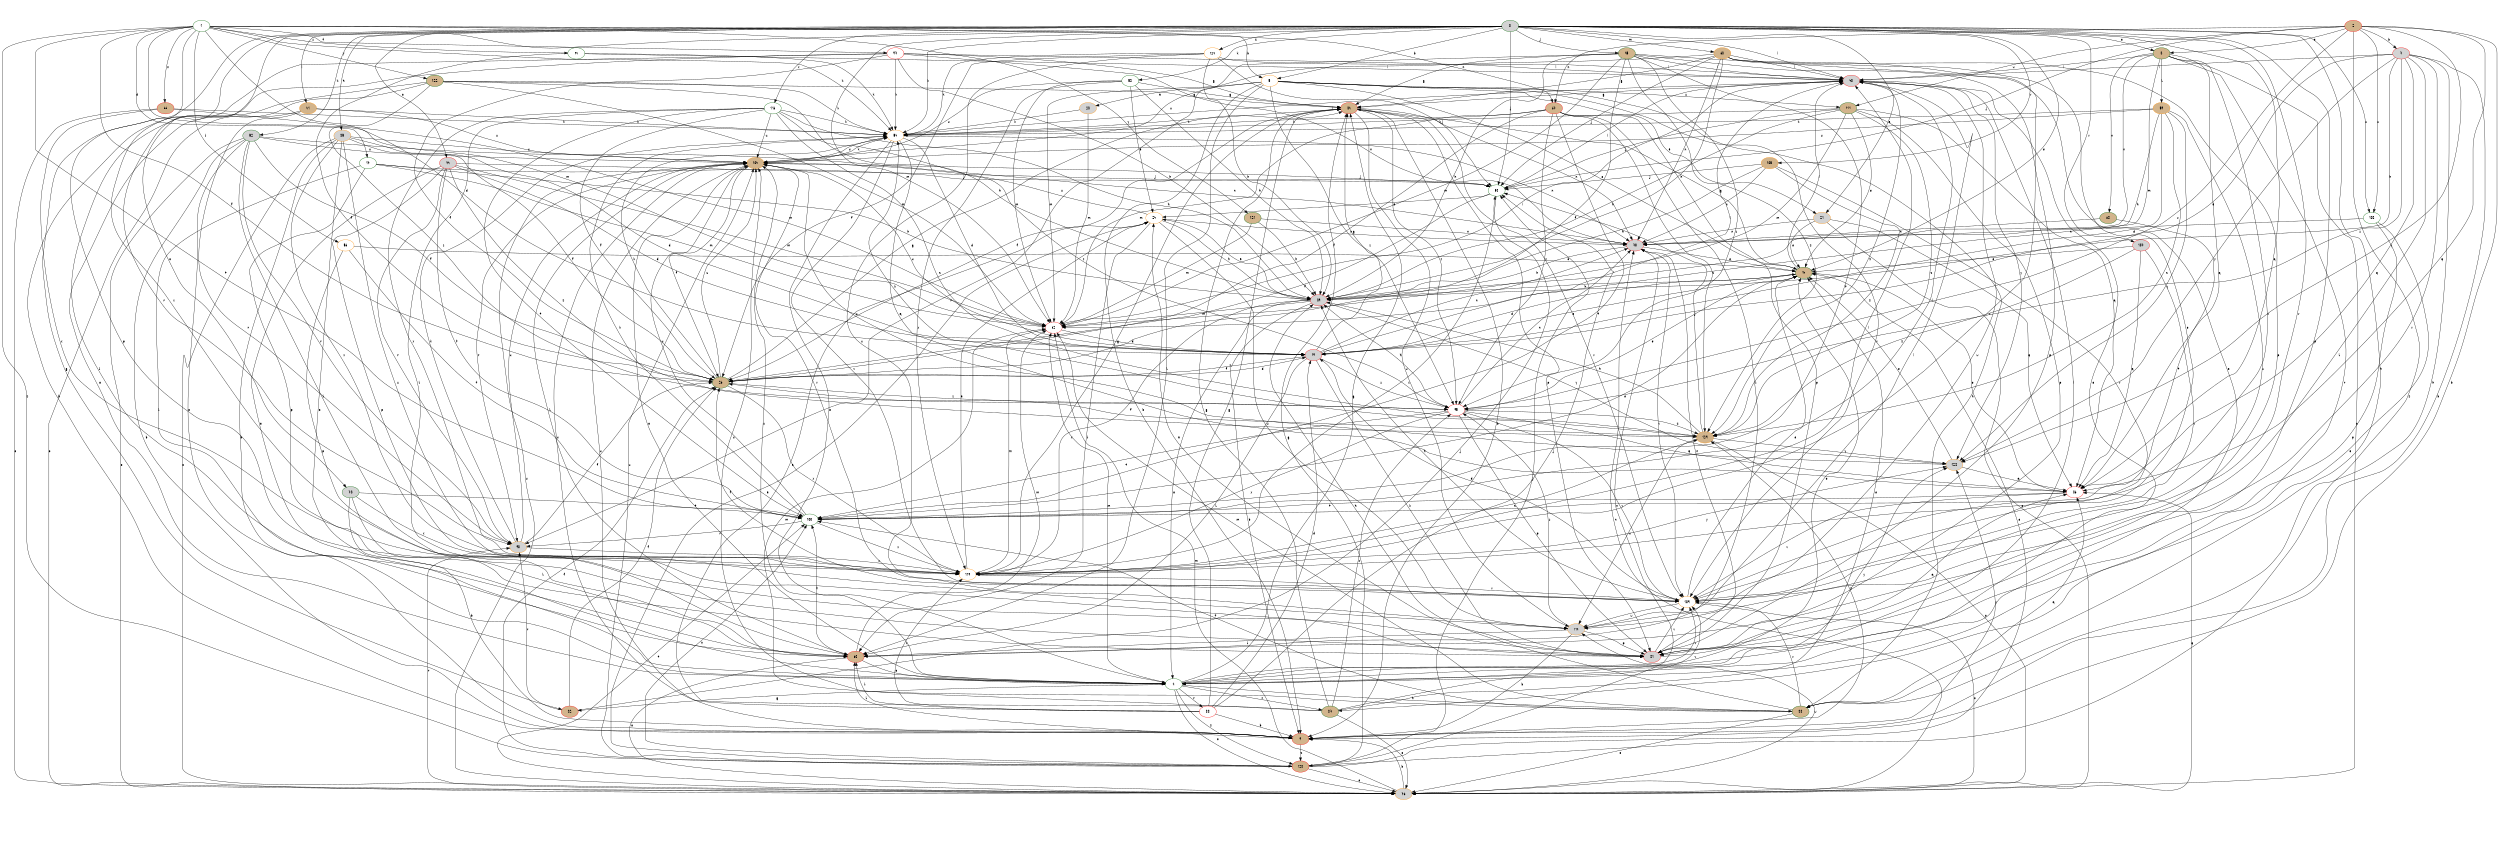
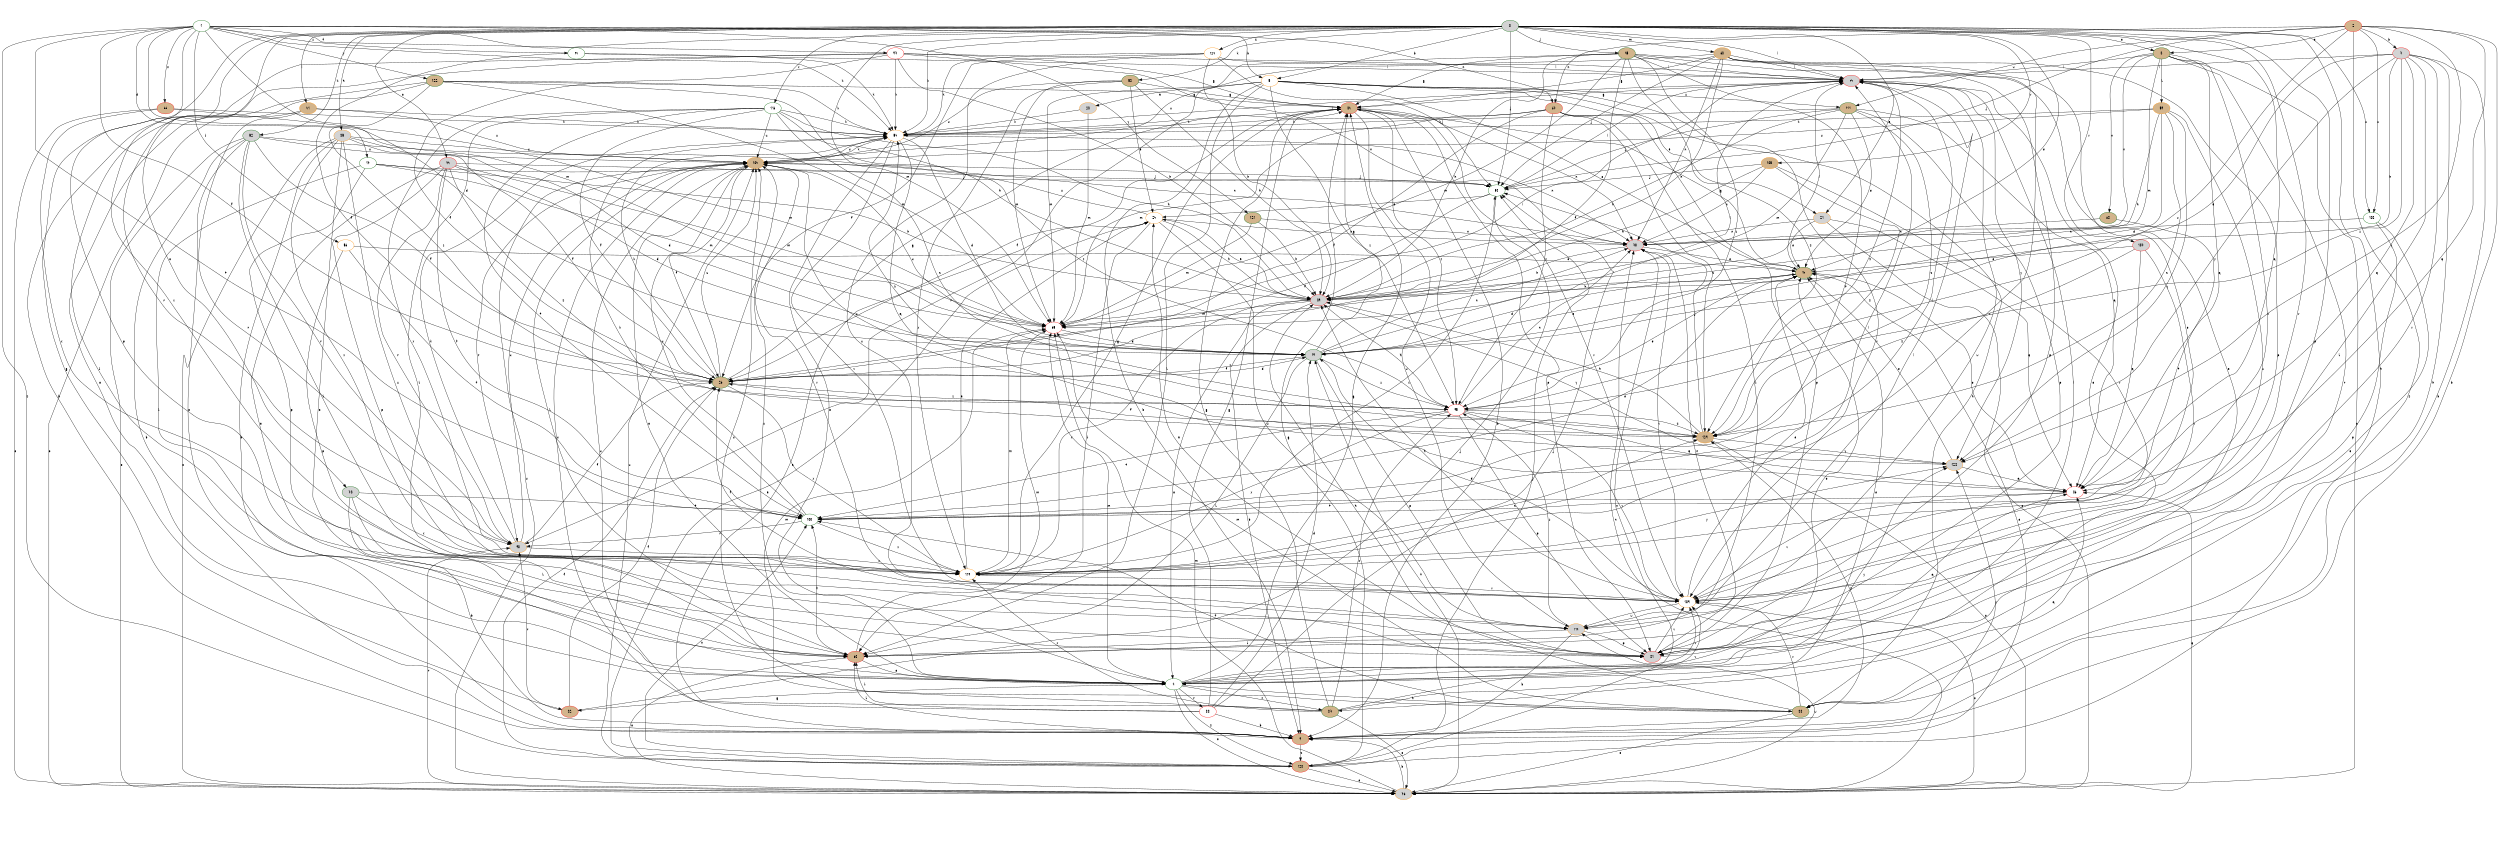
  strict digraph {
    fontname="Patrick Hand"
    node [color=darkgreen fillcolor=tan fontname="Patrick Hand" style=filled]
    edge [fontname="Patrick Hand"]
    0 [fillcolor=lightgrey]
    3
    5 [color=darkorange fillcolor=white]
    14
    21 [color=darkorange fillcolor=lightgrey]
    32 [color=red]
    35 [color=darkorange fillcolor=lightgrey]
    38
    41 [color=darkorange]
-   44 [color=red fillcolor=lightgrey label=40]
+   44 [color=red fillcolor=lightgrey]
    45
    50 [fillcolor=white]
    52 [fillcolor=lightgrey]
-   53 [fillcolor=white]
+   53
    54 [color=darkorange fillcolor=white]
    63 [color=darkorange]
-   65 [color=red fillcolor=white label=62]
+   65 [color=red fillcolor=white]
    73 [fillcolor=lightgrey]
    74 [color=red fillcolor=lightgrey]
    81 [color=red fillcolor=lightgrey]
    86 [color=red fillcolor=white]
    103 [fillcolor=white]
    105 [color=darkorange]
    107 [color=red fillcolor=lightgrey]
    109 [color=darkorange fillcolor=white]
    116 [fillcolor=white]
    119 [color=darkorange fillcolor=white]
    124 [color=darkorange fillcolor=white]
    59 [color=darkorange]
    68
    70 [color=red fillcolor=lightgrey]
    76 [color=darkorange fillcolor=lightgrey]
    87
    9 [color=red]
    95 [color=red fillcolor=white]
    111
    23 [color=darkorange fillcolor=lightgrey]
    60 [color=red]
-   19 [color=red fillcolor=lightgrey]
+   19 [fillcolor=lightgrey]
    34 [color=red]
    39 [color=red fillcolor=lightgrey]
    n42 [label=26]
    90 [color=darkorange fillcolor=lightgrey]
    4 [fillcolor=white]
    104 [color=darkorange]
    114 [color=darkorange fillcolor=lightgrey]
    100 [fillcolor=white]
    123 [color=darkorange fillcolor=lightgrey]
    129 [color=darkorange]
    24 [color=darkorange fillcolor=white]
    1 [fillcolor=white]
    17 [fillcolor=white]
    56 [color=darkorange fillcolor=white]
    66 [color=red]
    67 [color=red]
    94 [fillcolor=white]
    97 [color=red fillcolor=white]
    121
    122
    128 [color=red]
    2 [color=red]
    7 [color=red fillcolor=lightgrey]
    88 [color=red fillcolor=white]
    0 -> 3 [label=a]
    0 -> 5 [label=b]
    0 -> 14 [label=c]
    0 -> 21 [label=e]
    0 -> 32 [label=g]
    0 -> 35 [label=h]
    0 -> 38 [label=h]
    0 -> 41 [label=i]
    0 -> 44 [label=i]
    0 -> 45 [label=j]
    0 -> 50 [label=j]
    0 -> 52 [label=k]
    0 -> 53 [label=k]
    0 -> 54 [label=k]
    0 -> 63 [label=m]
    0 -> 65 [label=m]
    0 -> 73 [label=o]
    0 -> 74 [label=o]
    0 -> 81 [label=p]
    0 -> 86 [label=q]
    0 -> 103 [label=u]
    0 -> 105 [label=v]
    0 -> 107 [label=v]
    0 -> 109 [label=v]
    0 -> 116 [label=x]
    0 -> 119 [label=x]
    0 -> 124 [label=z]
    3 -> 44 [label=i]
    3 -> 65 [label=m]
    3 -> 86 [label=q]
    3 -> 119 [label=x]
    3 -> 59 [label=l]
    3 -> 68 [label=n]
    3 -> 70 [label=n]
    3 -> 76 [label=o]
    3 -> 87 [label=r]
    5 -> 14 [label=c]
    5 -> 21 [label=e]
    5 -> 38 [label=h]
    5 -> 65 [label=m]
    5 -> 109 [label=v]
    5 -> 9 [label=b]
    5 -> 95 [label=s]
    5 -> 111 [label=w]
    5 -> 23 [label=e]
    5 -> 60 [label=l]
    14 -> 44 [label=i]
    14 -> 19 [label=d]
    14 -> 34 [label=g]
    14 -> 39 [label=h]
    21 -> 14 [label=c]
    21 -> 86 [label=q]
    21 -> 70 [label=n]
    21 -> 76 [label=o]
    32 -> 50 [label=j]
    32 -> n42 [label=f]
    32 -> 90 [label=r]
    35 -> 119 [label=x]
    35 -> 76 [label=o]
    35 -> 9 [label=b]
    35 -> 19 [label=d]
    35 -> n42 [label=f]
    35 -> 4 [label=a]
    35 -> 104 [label=u]
    35 -> 114 [label=w]
    38 -> 65 [label=m]
    38 -> 86 [label=q]
    38 -> 109 [label=v]
    38 -> 76 [label=o]
    38 -> 39 [label=h]
    38 -> 104 [label=u]
    38 -> 100 [label=t]
    41 -> 54 [label=k]
    41 -> 76 [label=o]
    41 -> 90 [label=r]
    41 -> 104 [label=u]
    44 -> 34 [label=g]
    44 -> 4 [label=a]
    44 -> 114 [label=w]
    44 -> 123 [label=y]
    44 -> 129 [label=z]
    45 -> 44 [label=i]
    45 -> 65 [label=m]
    45 -> 81 [label=p]
    45 -> 95 [label=s]
    45 -> 34 [label=g]
    45 -> 39 [label=h]
    45 -> n42 [label=f]
    45 -> 90 [label=r]
    45 -> 4 [label=a]
    45 -> 100 [label=t]
    45 -> 129 [label=z]
    50 -> 44 [label=i]
    50 -> 119 [label=x]
    50 -> n42 [label=f]
    50 -> 24 [label=e]
    52 -> 70 [label=n]
    52 -> 76 [label=o]
    52 -> 9 [label=b]
    52 -> 60 [label=l]
    52 -> n42 [label=f]
    52 -> 90 [label=r]
    52 -> 4 [label=a]
    52 -> 104 [label=u]
    53 -> 65 [label=m]
    53 -> 119 [label=x]
    53 -> 34 [label=g]
    53 -> 39 [label=h]
    53 -> 104 [label=u]
    53 -> 24 [label=e]
    54 -> 44 [label=i]
    54 -> 86 [label=q]
    54 -> 109 [label=v]
    54 -> 70 [label=n]
    54 -> 19 [label=d]
    54 -> 4 [label=a]
    54 -> 104 [label=u]
    63 -> 44 [label=i]
    63 -> 50 [label=j]
    63 -> 81 [label=p]
    63 -> 109 [label=o]
    63 -> 119 [label=x]
    63 -> 70 [label=n]
    63 -> 34 [label=g]
    63 -> 39 [label=h]
    63 -> 104 [label=u]
    65 -> 44 [label=i]
    65 -> 19 [label=d]
    73 -> 119 [label=x]
    73 -> 9 [label=b]
    73 -> 60 [label=l]
    73 -> 100 [label=t]
    74 -> 50 [label=j]
    74 -> 65 [label=m]
    74 -> 81 [label=p]
    74 -> 19 [label=d]
    74 -> 90 [label=r]
    74 -> 4 [label=a]
    74 -> 100 [label=t]
    74 -> 129 [label=z]
    81 -> 86 [label=q]
    81 -> 109 [label=v]
    81 -> 70 [label=n]
    81 -> 24 [label=e]
    86 -> 14 [label=c]
    86 -> 109 [label=v]
    86 -> 100 [label=t]
    103 -> 81 [label=p]
    103 -> 70 [label=n]
    103 -> 4 [label=a]
    105 -> 50 [label=j]
    105 -> 109 [label=v]
    105 -> 70 [label=n]
    105 -> 39 [label=h]
    105 -> 129 [label=z]
    107 -> 14 [label=c]
    107 -> 86 [label=q]
    107 -> 109 [label=v]
    107 -> 129 [label=z]
    109 -> 14 [label=c]
    109 -> 76 [label=o]
    109 -> 19 [label=d]
    109 -> 39 [label=h]
    109 -> n42 [label=f]
    109 -> 114 [label=w]
    116 -> 54 [label=k]
    116 -> 119 [label=x]
    116 -> 95 [label=s]
    116 -> 60 [label=l]
    116 -> 39 [label=h]
    116 -> n42 [label=f]
    116 -> 104 [label=u]
    116 -> 100 [label=t]
    116 -> 129 [label=z]
    119 -> 44 [label=i]
    119 -> 65 [label=m]
    119 -> 109 [label=v]
    119 -> 34 [label=g]
    119 -> 123 [label=y]
    119 -> 129 [label=z]
    119 -> 24 [label=e]
    124 -> 44 [label=i]
    124 -> 50 [label=j]
    124 -> 54 [label=k]
    124 -> 39 [label=h]
    124 -> n42 [label=f]
    124 -> 114 [label=w]
    59 -> 54 [label=k]
    59 -> 19 [label=d]
    59 -> 39 [label=h]
    59 -> 104 [label=u]
    59 -> 114 [label=w]
    59 -> 123 [label=y]
    59 -> 129 [label=z]
    68 -> 70 [label=n]
    68 -> 100 [label=t]
    70 -> 14 [label=c]
    70 -> 109 [label=v]
    70 -> 39 [label=h]
    76 -> 65 [label=m]
    76 -> 86 [label=q]
    76 -> 70 [label=n]
    76 -> 9 [label=b]
    76 -> 90 [label=r]
    76 -> 104 [label=u]
    76 -> 114 [label=w]
-   76 -> 100 [label=t]
+   76 -> 19 [label=t]
    87 -> 14 [label=c]
    87 -> 65 [label=m]
    87 -> 109 [label=v]
-   88 -> 119 [label=x]
+   87 -> 119 [label=x]
    87 -> 76 [label=o]
    87 -> 95 [label=s]
    87 -> 34 [label=g]
    87 -> 24 [label=e]
    9 -> 60 [label=l]
    9 -> 104 [label=u]
    9 -> 123 [label=y]
    9 -> 129 [label=z]
    9 -> 128 [label=z]
    95 -> 14 [label=c]
    95 -> 81 [label=p]
    95 -> 86 [label=q]
    95 -> 109 [label=v]
    95 -> 119 [label=x]
    95 -> 70 [label=n]
    95 -> 39 [label=h]
    95 -> 100 [label=t]
    95 -> 129 [label=z]
    111 -> 14 [label=c]
    111 -> 50 [label=j]
    111 -> 54 [label=k]
    111 -> 65 [label=m]
    111 -> 81 [label=p]
    111 -> 86 [label=q]
    111 -> 39 [label=h]
    111 -> 129 [label=z]
    23 -> 54 [label=k]
    23 -> 65 [label=m]
    60 -> 65 [label=m]
    60 -> 76 [label=o]
    60 -> 4 [label=a]
    60 -> 100 [label=t]
    19 -> 14 [label=c]
    19 -> 44 [label=i]
-   19 -> 81 [label=k]
+   19 -> 81 [label=p]
    19 -> 70 [label=n]
    19 -> 95 [label=s]
    19 -> 60 [label=l]
    19 -> 34 [label=g]
    19 -> n42 [label=f]
    19 -> 104 [label=u]
    34 -> 54 [label=k]
    34 -> 81 [label=p]
    34 -> 109 [label=v]
    34 -> 70 [label=n]
    34 -> 9 [label=b]
    34 -> 95 [label=s]
    34 -> n42 [label=f]
    34 -> 114 [label=w]
    39 -> 65 [label=m]
    39 -> 119 [label=x]
    39 -> 9 [label=b]
    39 -> 4 [label=a]
    39 -> 123 [label=y]
    39 -> 24 [label=e]
    n42 -> 54 [label=k]
    n42 -> 119 [label=x]
    n42 -> 95 [label=s]
    n42 -> 19 [label=d]
    n42 -> 34 [label=g]
    n42 -> 104 [label=u]
    90 -> 54 [label=k]
    90 -> 119 [label=x]
    90 -> n42 [label=f]
    90 -> 104 [label=u]
    4 -> 14 [label=c]
    4 -> 32 [label=g]
    4 -> 38 [label=h]
    4 -> 44 [label=i]
    4 -> 65 [label=m]
    4 -> 109 [label=v]
    4 -> 76 [label=o]
    4 -> 87 [label=r]
    4 -> 34 [label=g]
    4 -> 104 [label=u]
    4 -> 123 [label=y]
    4 -> 128 [label=z]
    4 -> 88 [label=r]
    104 -> 50 [label=j]
    104 -> 54 [label=k]
    104 -> 109 [label=v]
    104 -> 60 [label=l]
    104 -> n42 [label=f]
    104 -> 90 [label=r]
    104 -> 4 [label=a]
    114 -> 44 [label=i]
    114 -> 81 [label=p]
    114 -> 9 [label=b]
    114 -> 95 [label=s]
    114 -> 60 [label=l]
    100 -> 14 [label=c]
    100 -> 44 [label=i]
    100 -> 54 [label=k]
    100 -> 119 [label=x]
    100 -> 90 [label=r]
    100 -> 104 [label=u]
    123 -> 14 [label=c]
    123 -> 86 [label=q]
    123 -> 104 [label=u]
    129 -> 50 [label=j]
    129 -> 54 [label=k]
    129 -> 76 [label=o]
    129 -> 39 [label=h]
    129 -> n42 [label=f]
-   129 -> 114 [label=w]
    129 -> 123 [label=y]
    24 -> 70 [label=n]
    24 -> 60 [label=l]
    24 -> 39 [label=h]
    24 -> 104 [label=u]
    24 -> 114 [label=w]
    1 -> 5 [label=b]
    1 -> 54 [label=k]
    1 -> 65 [label=m]
    1 -> 81 [label=p]
    1 -> 19 [label=d]
    1 -> n42 [label=f]
    1 -> 100 [label=t]
    1 -> 17 [label=d]
    1 -> 56 [label=l]
    1 -> 66 [label=n]
    1 -> 67 [label=n]
    1 -> 94 [label=s]
    1 -> 97 [label=t]
    1 -> 121 [label=y]
    1 -> 122 [label=y]
    1 -> 128 [label=z]
    17 -> 50 [label=j]
    17 -> 65 [label=m]
    17 -> 81 [label=p]
    17 -> 60 [label=l]
    17 -> 39 [label=h]
    56 -> 14 [label=c]
    56 -> 81 [label=p]
    56 -> 100 [label=t]
    66 -> 54 [label=k]
    66 -> 65 [label=m]
    66 -> 119 [label=x]
    66 -> 76 [label=o]
    67 -> 54 [label=k]
    67 -> 65 [label=m]
    67 -> 81 [label=p]
    67 -> 95 [label=s]
    67 -> 60 [label=l]
    67 -> n42 [label=f]
-   67 -> 100 [label=t]
    67 -> 129 [label=z]
    94 -> 44 [label=i]
    94 -> 54 [label=k]
    94 -> n42 [label=f]
    97 -> 44 [label=i]
    97 -> 54 [label=k]
    97 -> 70 [label=n]
    97 -> 9 [label=b]
    97 -> 34 [label=g]
    97 -> 39 [label=h]
    97 -> n42 [label=f]
    97 -> 90 [label=r]
    121 -> 65 [label=m]
    121 -> 70 [label=n]
    121 -> 39 [label=h]
    122 -> 54 [label=k]
    122 -> 65 [label=m]
    122 -> 95 [label=s]
    122 -> 60 [label=l]
    122 -> 34 [label=g]
    122 -> 39 [label=h]
    122 -> 4 [label=a]
    128 -> 14 [label=c]
    128 -> 50 [label=j]
    128 -> 70 [label=n]
    128 -> 76 [label=o]
    128 -> 34 [label=g]
    128 -> n42 [label=f]
    128 -> 104 [label=u]
    128 -> 100 [label=t]
    128 -> 24 [label=e]
    2 -> 3 [label=a]
    2 -> 50 [label=j]
    2 -> 86 [label=q]
    2 -> 103 [label=u]
    2 -> 9 [label=b]
    2 -> 95 [label=s]
    2 -> 111 [label=w]
    2 -> 123 [label=y]
    2 -> 67 [label=n]
    2 -> 128 [label=z]
    2 -> 7 [label=b]
    7 -> 38 [label=h]
    7 -> 44 [label=i]
    7 -> 86 [label=q]
    7 -> 109 [label=v]
    7 -> 9 [label=b]
    7 -> 95 [label=s]
    7 -> 60 [label=l]
    7 -> 19 [label=d]
    7 -> 39 [label=h]
    7 -> 123 [label=y]
    88 -> 50 [label=j]
    88 -> 9 [label=b]
    88 -> 60 [label=l]
    88 -> 19 [label=d]
    88 -> 34 [label=g]
    88 -> 104 [label=u]
  }
